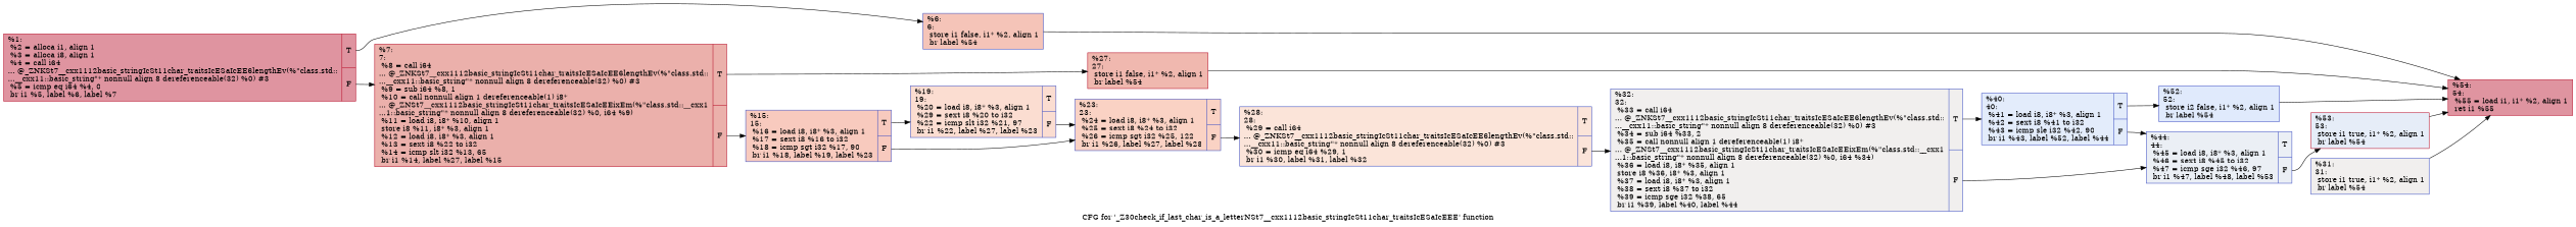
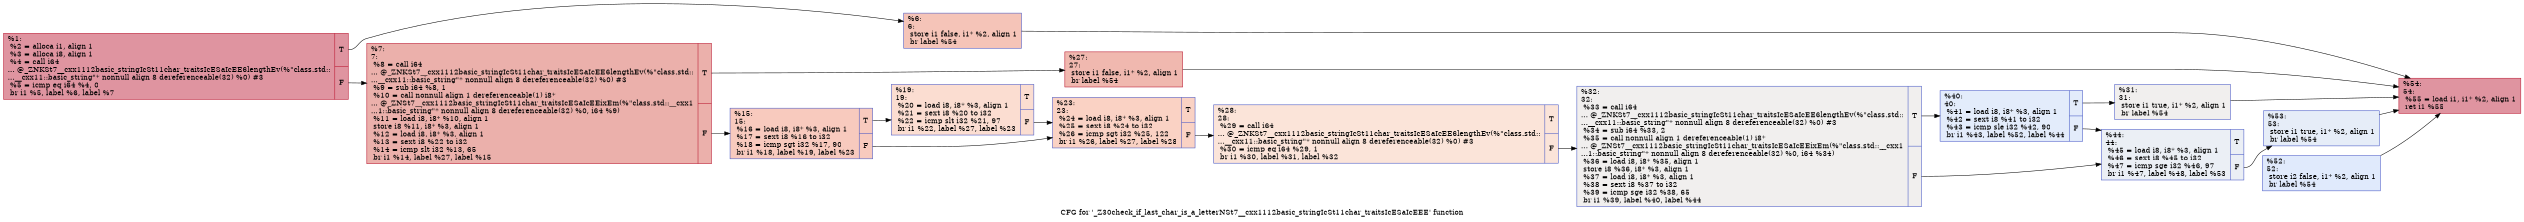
  digraph {
    fontname="DejaVu Serif"
    label="CFG for '_Z30check_if_last_char_is_a_letterNSt7__cxx1112basic_stringIcSt11char_traitsIcESaIcEEE' function"
    rankdir=LR
    node [color="#3d50c3ff" fillcolor="#b70d2870" fontname="DejaVu Serif" shape=record style=filled]
    edge [fontname="DejaVu Serif" tailport=s0]
    n1 [color="#b70d28ff" label="{%1:\l  %2 = alloca i1, align 1\l  %3 = alloca i8, align 1\l  %4 = call i64\l... @_ZNKSt7__cxx1112basic_stringIcSt11char_traitsIcESaIcEE6lengthEv(%\"class.std::\l...__cxx11::basic_string\"* nonnull align 8 dereferenceable(32) %0) #3\l  %5 = icmp eq i64 %4, 0\l  br i1 %5, label %6, label %7\l|{<s0>T|<s1>F}}"]
    n2 [fillcolor="#e97a5f70" label="{%6:\l6:                                                \l  store i1 false, i1* %2, align 1\l  br label %54\l}"]
    n3 [color="#b70d28ff" fillcolor="#d24b4070" label="{%7:\l7:                                                \l  %8 = call i64\l... @_ZNKSt7__cxx1112basic_stringIcSt11char_traitsIcESaIcEE6lengthEv(%\"class.std::\l...__cxx11::basic_string\"* nonnull align 8 dereferenceable(32) %0) #3\l  %9 = sub i64 %8, 1\l  %10 = call nonnull align 1 dereferenceable(1) i8*\l... @_ZNSt7__cxx1112basic_stringIcSt11char_traitsIcESaIcEEixEm(%\"class.std::__cxx1\l...1::basic_string\"* nonnull align 8 dereferenceable(32) %0, i64 %9)\l  %11 = load i8, i8* %10, align 1\l  store i8 %11, i8* %3, align 1\l  %12 = load i8, i8* %3, align 1\l  %13 = sext i8 %22 to i32\l  %14 = icmp slt i32 %13, 65\l  br i1 %14, label %27, label %15\l|{<s0>T|<s1>F}}"]
    n4 [color="#b70d28ff" label="{%54:\l54:                                               \l  %55 = load i1, i1* %2, align 1\l  ret i1 %55\l}"]
    n5 [color="#b70d28ff" fillcolor="#dc5d4a70" label="{%27:\l27:                                               \l  store i1 false, i1* %2, align 1\l  br label %54\l}"]
    n6 [fillcolor="#ef886b70" label="{%15:\l15:                                               \l  %16 = load i8, i8* %3, align 1\l  %17 = sext i8 %16 to i32\l  %18 = icmp sgt i32 %17, 90\l  br i1 %18, label %19, label %23\l|{<s0>T|<s1>F}}"]
-   n7 [fillcolor="#f7b39670" label="{%19:\l19:                                               \l  %20 = load i8, i8* %3, align 1\l  %29 = sext i8 %20 to i32\l  %22 = icmp slt i32 %21, 97\l  br i1 %22, label %27, label %23\l|{<s0>T|<s1>F}}"]
+   n7 [fillcolor="#f7b39670" label="{%19:\l19:                                               \l  %20 = load i8, i8* %3, align 1\l  %21 = sext i8 %20 to i32\l  %22 = icmp slt i32 %21, 97\l  br i1 %22, label %27, label %23\l|{<s0>T|<s1>F}}"]
    n8 [fillcolor="#f4987a70" label="{%23:\l23:                                               \l  %24 = load i8, i8* %3, align 1\l  %25 = sext i8 %24 to i32\l  %26 = icmp sgt i32 %25, 122\l  br i1 %26, label %27, label %28\l|{<s0>T|<s1>F}}"]
    n9 [fillcolor="#f5c1a970" label="{%28:\l28:                                               \l  %29 = call i64\l... @_ZNKSt7__cxx1112basic_stringIcSt11char_traitsIcESaIcEE6lengthEv(%\"class.std::\l...__cxx11::basic_string\"* nonnull align 8 dereferenceable(32) %0) #3\l  %30 = icmp eq i64 %29, 1\l  br i1 %30, label %31, label %32\l|{<s0>T|<s1>F}}"]
    n10 [fillcolor="#e0dbd870" label="{%32:\l32:                                               \l  %33 = call i64\l... @_ZNKSt7__cxx1112basic_stringIcSt11char_traitsIcESaIcEE6lengthEv(%\"class.std::\l...__cxx11::basic_string\"* nonnull align 8 dereferenceable(32) %0) #3\l  %34 = sub i64 %33, 2\l  %35 = call nonnull align 1 dereferenceable(1) i8*\l... @_ZNSt7__cxx1112basic_stringIcSt11char_traitsIcESaIcEEixEm(%\"class.std::__cxx1\l...1::basic_string\"* nonnull align 8 dereferenceable(32) %0, i64 %34)\l  %36 = load i8, i8* %35, align 1\l  store i8 %36, i8* %3, align 1\l  %37 = load i8, i8* %3, align 1\l  %38 = sext i8 %37 to i32\l  %39 = icmp sge i32 %38, 65\l  br i1 %39, label %40, label %44\l|{<s0>T|<s1>F}}"]
    n11 [fillcolor="#e0dbd870" label="{%31:\l31:                                               \l  store i1 true, i1* %2, align 1\l  br label %54\l}"]
    n12 [fillcolor="#bfd3f670" label="{%40:\l40:                                               \l  %41 = load i8, i8* %3, align 1\l  %42 = sext i8 %41 to i32\l  %43 = icmp sle i32 %42, 90\l  br i1 %43, label %52, label %44\l|{<s0>T|<s1>F}}"]
    n13 [fillcolor="#d1dae970" label="{%44:\l44:                                               \l  %45 = load i8, i8* %3, align 1\l  %46 = sext i8 %45 to i32\l  %47 = icmp sge i32 %46, 97\l  br i1 %47, label %48, label %53\l|{<s0>T|<s1>F}}"]
    n14 [fillcolor="#b9d0f970" label="{%52:\l52:                                               \l  store i2 false, i1* %2, align 1\l  br label %54\l}"]
-   n15 [color="#b70d28ff" fillcolor="#c7d7f070" label="{%53:\l53:                                               \l  store i1 true, i1* %2, align 1\l  br label %54\l}"]
+   n15 [fillcolor="#c7d7f070" label="{%53:\l53:                                               \l  store i1 true, i1* %2, align 1\l  br label %54\l}"]
    n1 -> n2
    n1 -> n3 [tailport=s1]
    n2 -> n4
    n3 -> n5
    n3 -> n6 [tailport=s1]
    n5 -> n4
    n6 -> n7
    n6 -> n8 [tailport=s1]
    n7 -> n8 [tailport=s1]
    n8 -> n9 [tailport=s1]
    n9 -> n10 [tailport=s1]
    n10 -> n12
    n10 -> n13 [tailport=s1]
    n11 -> n4
    n12 -> n13 [tailport=s1]
-   n12 -> n14
+   n12 -> n11
    n13 -> n15 [tailport=s1]
    n14 -> n4
    n15 -> n4
  }
